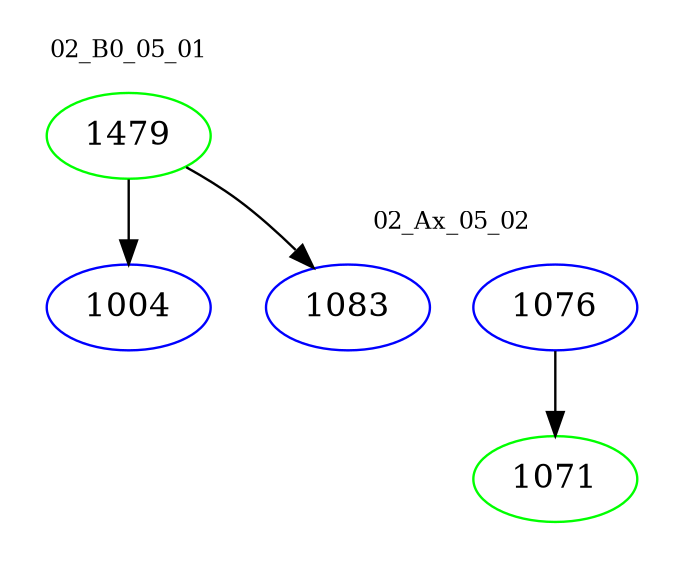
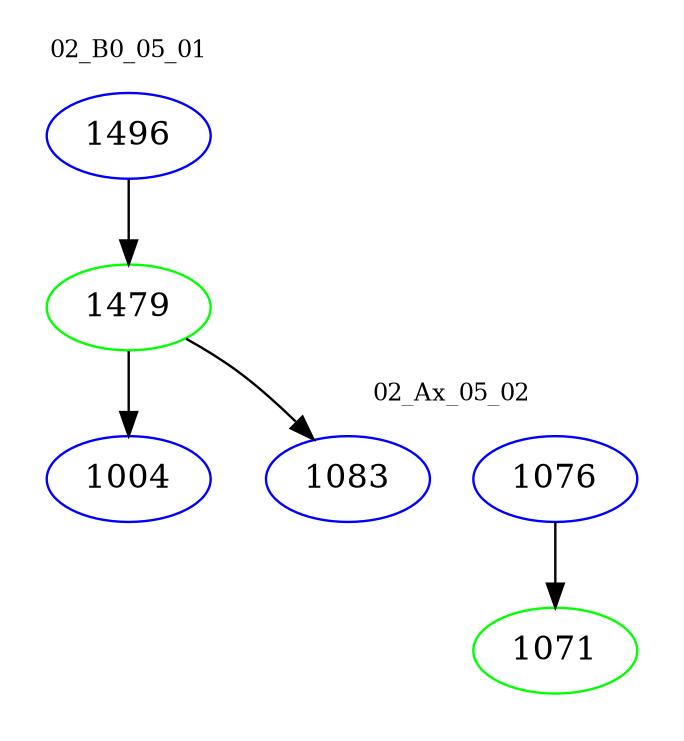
  digraph {
    node [color=blue]
    edge [color=black]
    n1 [label=1076]
    n2 [color=green label=1071]
    n3 [label=1083]
+   n4 [label=1496]
    n5 [color=green label=1479]
    n6 [label=1004]
    subgraph cluster_1 {
      color=white
      fontsize=10
      label="02_Ax_05_02"
      n1
      n2
      n3
    }
    subgraph cluster_2 {
      color=white
      fontsize=10
      label="02_B0_05_01"
+     n4
      n5
      n6
    }
    n1 -> n2
+   n4 -> n5
    n5 -> n3
    n5 -> n6
  }
